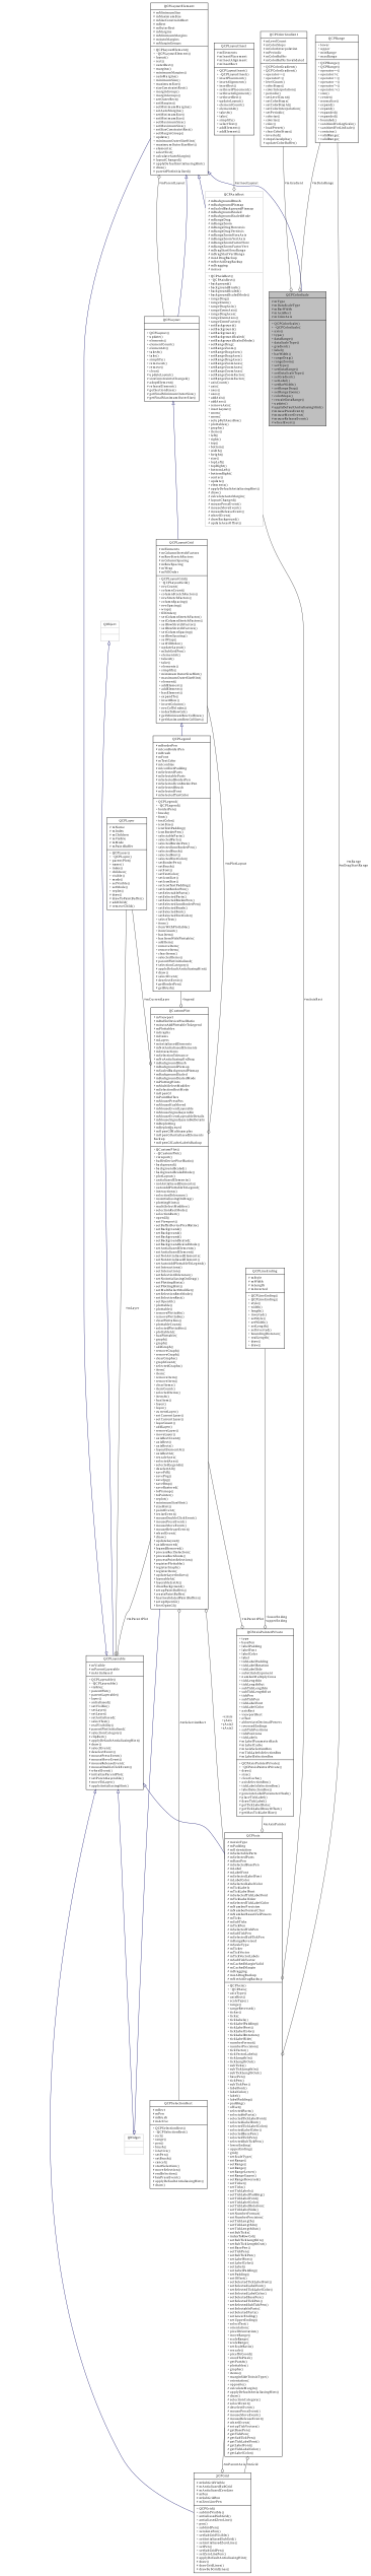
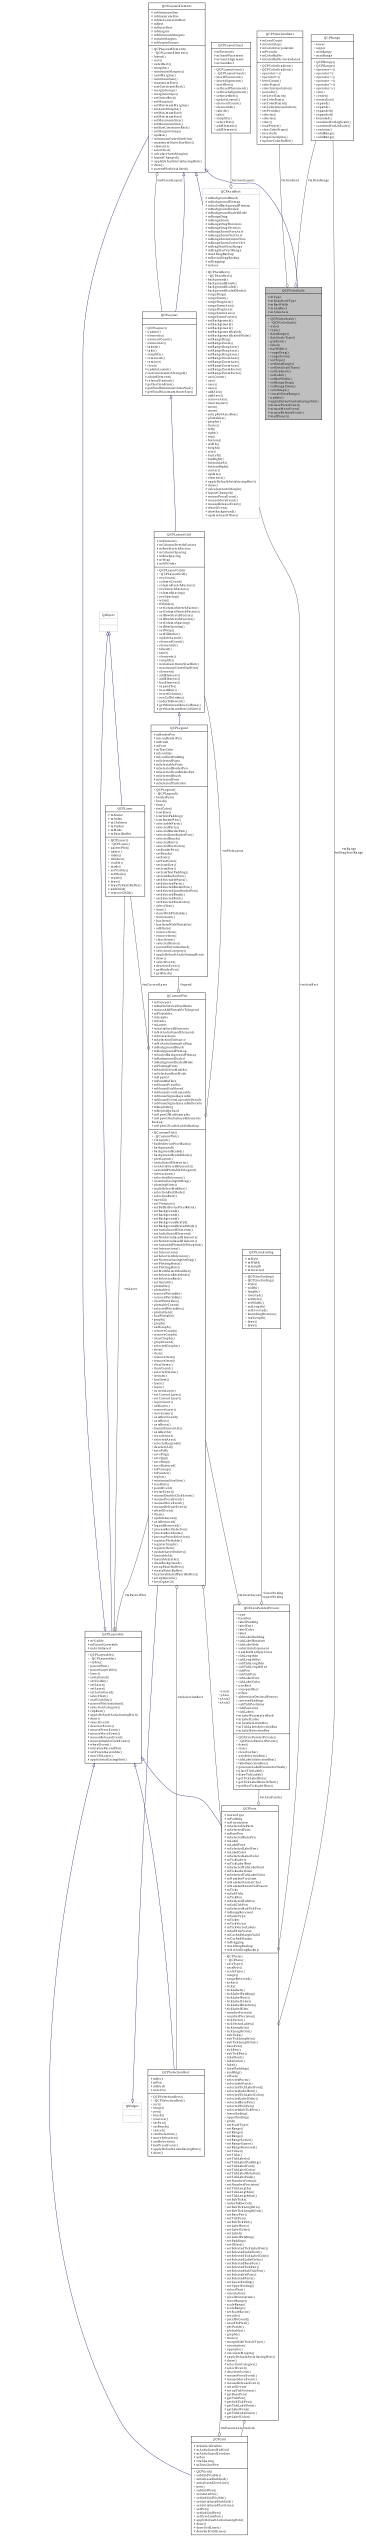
  digraph {
    fontname="PT Serif"
    node [color=black fillcolor=white fontname="PT Serif" fontsize=10 shape=record style=filled]
    edge [color=grey25 fontname="PT Serif" fontsize=10 labelfontname=Helvetica labelfontsize=10 style=solid arrowhead=odiamond]
-   n1 [fillcolor=grey75 fontcolor=black height=0.2 label="{QCPColorScale\n|# mType\l# mDataScaleType\l# mBarWidth\l# mAxisRect\l# mColorAxis\l|+ QCPColorScale()\l+ ~QCPColorScale()\l+ axis()\l+ type()\l+ dataRange()\l+ dataScaleType()\l+ gradient()\l+ label()\l+ barWidth()\l+ rangeDrag()\l+ rangeZoom()\l+ setType()\l+ setDataRange()\l+ setDataScaleType()\l+ setGradient()\l+ setLabel()\l+ setBarWidth()\l+ setRangeDrag()\l+ setRangeZoom()\l+ colorMaps()\l+ rescaleDataRange()\l+ update()\l# applyDefaultAntialiasingHint()\l# mousePressEvent()\l# mouseMoveEvent()\l# mouseReleaseEvent()\l# wheelEvent()\l}" width=0.4]
+   n1 [fillcolor=grey75 fontcolor=black height=0.2 label="{QCPColorScale\n|# mType\l# mDataScaleType\l# mBarWidth\l# mAxisRect\l# mColorAxis\l|+ QCPColorScale()\l+ ~QCPColorScale()\l+ axis()\l+ type()\l+ dataRange()\l+ dataScaleType()\l+ gradient()\l+ label()\l+ barWidth()\l+ rangeDrag()\l+ rangeZoom()\l+ setType()\l+ setDataRange()\l+ setDataScaleType()\l+ setGradient()\l+ setLabel()\l+ setBarWidth()\l+ setRangeDrag()\l+ setRangeZoom()\l+ colorMaps()\l+ rescaleDataRange()\l+ update()\l# applyDefaultAntialiasingHint()\l# mousePressEvent()\l# mouseMoveEvent()\l# mouseReleaseEvent()\l# loadPreset()\l}" width=0.4]
    n2 [height=0.2 label="{QCPLayoutElement\n|# mMinimumSize\l# mMaximumSize\l# mSizeConstraintRect\l# mRect\l# mOuterRect\l# mMargins\l# mMinimumMargins\l# mAutoMargins\l# mMarginGroups\l|+ QCPLayoutElement()\l+ ~QCPLayoutElement()\l+ layout()\l+ rect()\l+ outerRect()\l+ margins()\l+ minimumMargins()\l+ autoMargins()\l+ minimumSize()\l+ maximumSize()\l+ sizeConstraintRect()\l+ marginGroup()\l+ marginGroups()\l+ setOuterRect()\l+ setMargins()\l+ setMinimumMargins()\l+ setAutoMargins()\l+ setMinimumSize()\l+ setMinimumSize()\l+ setMaximumSize()\l+ setMaximumSize()\l+ setSizeConstraintRect()\l+ setMarginGroup()\l+ update()\l+ minimumOuterSizeHint()\l+ maximumOuterSizeHint()\l+ elements()\l+ selectTest()\l# calculateAutoMargin()\l# layoutChanged()\l# applyDefaultAntialiasingHint()\l# draw()\l# parentPlotInitialized()\l}" width=0.4]
    n3 [height=0.2 label="{QCPLayout\n||+ QCPLayout()\l+ update()\l+ elements()\l+ elementCount()\l+ elementAt()\l+ takeAt()\l+ take()\l+ simplify()\l+ removeAt()\l+ remove()\l+ clear()\l# updateLayout()\l# sizeConstraintsChanged()\l# adoptElement()\l# releaseElement()\l# getSectionSizes()\l# getFinalMinimumOuterSize()\l# getFinalMaximumOuterSize()\l}" width=0.4]
    n4 [color=grey75 height=0.2 label="{QCPAxisRect\n|# mBackgroundBrush\l# mBackgroundPixmap\l# mScaledBackgroundPixmap\l# mBackgroundScaled\l# mBackgroundScaledMode\l# mRangeDrag\l# mRangeZoom\l# mRangeDragHorzAxis\l# mRangeDragVertAxis\l# mRangeZoomHorzAxis\l# mRangeZoomVertAxis\l# mRangeZoomFactorHorz\l# mRangeZoomFactorVert\l# mDragStartHorzRange\l# mDragStartVertRange\l# mAADragBackup\l# mNotAADragBackup\l# mDragging\l# mAxes\l|+ QCPAxisRect()\l+ ~QCPAxisRect()\l+ background()\l+ backgroundBrush()\l+ backgroundScaled()\l+ backgroundScaledMode()\l+ rangeDrag()\l+ rangeZoom()\l+ rangeDragAxis()\l+ rangeZoomAxis()\l+ rangeDragAxes()\l+ rangeZoomAxes()\l+ rangeZoomFactor()\l+ setBackground()\l+ setBackground()\l+ setBackground()\l+ setBackgroundScaled()\l+ setBackgroundScaledMode()\l+ setRangeDrag()\l+ setRangeZoom()\l+ setRangeDragAxes()\l+ setRangeDragAxes()\l+ setRangeDragAxes()\l+ setRangeZoomAxes()\l+ setRangeZoomAxes()\l+ setRangeZoomAxes()\l+ setRangeZoomFactor()\l+ setRangeZoomFactor()\l+ axisCount()\l+ axis()\l+ axes()\l+ axes()\l+ addAxis()\l+ addAxes()\l+ removeAxis()\l+ insetLayout()\l+ zoom()\l+ zoom()\l+ setupFullAxesBox()\l+ plottables()\l+ graphs()\l+ items()\l+ left()\l+ right()\l+ top()\l+ bottom()\l+ width()\l+ height()\l+ size()\l+ topLeft()\l+ topRight()\l+ bottomLeft()\l+ bottomRight()\l+ center()\l+ update()\l+ elements()\l# applyDefaultAntialiasingHint()\l# draw()\l# calculateAutoMargin()\l# layoutChanged()\l# mousePressEvent()\l# mouseMoveEvent()\l# mouseReleaseEvent()\l# wheelEvent()\l# drawBackground()\l# updateAxesOffset()\l}" width=0.4]
-   n5 [height=0.2 label="{QCPLayoutGrid\n|# mElements\l# mColumnStretchFactors\l# mRowStretchFactors\l# mColumnSpacing\l# mRowSpacing\l# mWrap\l# mFillOrder\l|+ QCPLayoutGrid()\l+ ~QCPLayoutGrid()\l+ rowCount()\l+ columnCount()\l+ columnStretchFactors()\l+ rowStretchFactors()\l+ columnSpacing()\l+ rowSpacing()\l+ wrap()\l+ fillOrder()\l+ setColumnStretchFactor()\l+ setColumnStretchFactors()\l+ setRowStretchFactor()\l+ setRowStretchFactors()\l+ setColumnSpacing()\l+ setRowSpacing()\l+ setWrap()\l+ setFillOrder()\l+ updateLayout()\l+ mSubGridPen()\l+ elementAt()\l+ takeAt()\l+ take()\l+ elements()\l+ simplify()\l+ minimumOuterSizeHint()\l+ maximumOuterSizeHint()\l+ element()\l+ addElement()\l+ addElement()\l+ hasElement()\l+ expandTo()\l+ insertRow()\l+ insertColumn()\l+ rowColToIndex()\l+ indexToRowCol()\l# getMinimumRowColSizes()\l# getMaximumRowColSizes()\l}" width=0.4]
+   n5 [height=0.2 label="{QCPLayoutGrid\n|# mElements\l# mColumnStretchFactors\l# mRowStretchFactors\l# mColumnSpacing\l# mRowSpacing\l# mWrap\l# mFillOrder\l|+ QCPLayoutGrid()\l+ ~QCPLayoutGrid()\l+ rowCount()\l+ columnCount()\l+ columnStretchFactors()\l+ rowStretchFactors()\l+ columnSpacing()\l+ rowSpacing()\l+ wrap()\l+ fillOrder()\l+ setColumnStretchFactor()\l+ setColumnStretchFactors()\l+ setRowStretchFactor()\l+ setRowStretchFactors()\l+ setColumnSpacing()\l+ setRowSpacing()\l+ setWrap()\l+ setFillOrder()\l+ updateLayout()\l+ elementCount()\l+ elementAt()\l+ takeAt()\l+ take()\l+ elements()\l+ simplify()\l+ minimumOuterSizeHint()\l+ maximumOuterSizeHint()\l+ element()\l+ addElement()\l+ addElement()\l+ hasElement()\l+ expandTo()\l+ insertRow()\l+ insertColumn()\l+ rowColToIndex()\l+ indexToRowCol()\l# getMinimumRowColSizes()\l# getMaximumRowColSizes()\l}" width=0.4]
    n6 [height=0.2 label="{QCPAxis\n|# mAxisType\l# mPadding\l# mOrientation\l# mSelectableParts\l# mSelectedParts\l# mBasePen\l# mSelectedBasePen\l# mLabel\l# mLabelFont\l# mSelectedLabelFont\l# mLabelColor\l# mSelectedLabelColor\l# mTickLabels\l# mTickLabelFont\l# mSelectedTickLabelFont\l# mTickLabelColor\l# mSelectedTickLabelColor\l# mNumberPrecision\l# mNumberFormatChar\l# mNumberBeautifulPowers\l# mTicks\l# mSubTicks\l# mTickPen\l# mSelectedTickPen\l# mSubTickPen\l# mSelectedSubTickPen\l# mRangeReversed\l# mScaleType\l# mTicker\l# mTickVector\l# mTickVectorLabels\l# mSubTickVector\l# mCachedMarginValid\l# mCachedMargin\l# mDragging\l# mAADragBackup\l# mNotAADragBackup\l|+ QCPAxis()\l+ ~QCPAxis()\l+ axisType()\l+ axisRect()\l+ scaleType()\l+ range()\l+ rangeReversed()\l+ ticker()\l+ ticks()\l+ tickLabels()\l+ tickLabelPadding()\l+ tickLabelFont()\l+ tickLabelColor()\l+ tickLabelRotation()\l+ tickLabelSide()\l+ numberFormat()\l+ numberPrecision()\l+ tickVector()\l+ tickVectorLabels()\l+ tickLengthIn()\l+ tickLengthOut()\l+ subTicks()\l+ subTickLengthIn()\l+ subTickLengthOut()\l+ basePen()\l+ tickPen()\l+ subTickPen()\l+ labelFont()\l+ labelColor()\l+ label()\l+ labelPadding()\l+ padding()\l+ offset()\l+ selectedParts()\l+ selectableParts()\l+ selectedTickLabelFont()\l+ selectedLabelFont()\l+ selectedTickLabelColor()\l+ selectedLabelColor()\l+ selectedBasePen()\l+ selectedTickPen()\l+ selectedSubTickPen()\l+ lowerEnding()\l+ upperEnding()\l+ grid()\l+ setScaleType()\l+ setRange()\l+ setRange()\l+ setRange()\l+ setRangeLower()\l+ setRangeUpper()\l+ setRangeReversed()\l+ setTicker()\l+ setTicks()\l+ setTickLabels()\l+ setTickLabelPadding()\l+ setTickLabelFont()\l+ setTickLabelColor()\l+ setTickLabelRotation()\l+ setTickLabelSide()\l+ setNumberFormat()\l+ setNumberPrecision()\l+ setTickLength()\l+ setTickLengthIn()\l+ setTickLengthOut()\l+ setSubTicks()\l+ indexToRowCol()\l+ setSubTickLengthIn()\l+ setSubTickLengthOut()\l+ setBasePen()\l+ setTickPen()\l+ setSubTickPen()\l+ setLabelFont()\l+ setLabelColor()\l+ setLabel()\l+ setLabelPadding()\l+ setPadding()\l+ setOffset()\l+ setSelectedTickLabelFont()\l+ setSelectedLabelFont()\l+ setSelectedTickLabelColor()\l+ setSelectedLabelColor()\l+ setSelectedBasePen()\l+ setSelectedTickPen()\l+ setSelectedSubTickPen()\l+ setSelectableParts()\l+ setSelectedParts()\l+ setLowerEnding()\l+ setUpperEnding()\l+ selectTest()\l+ orientation()\l+ pixelOrientation()\l+ moveRange()\l+ scaleRange()\l+ scaleRange()\l+ setScaleRatio()\l+ rescale()\l+ pixelToCoord()\l+ coordToPixel()\l+ getPartAt()\l+ plottables()\l+ graphs()\l+ items()\l+ marginSideToAxisType()\l+ orientation()\l+ opposite()\l# calculateMargin()\l# applyDefaultAntialiasingHint()\l# draw()\l# selectionCategory()\l# selectEvent()\l# deselectEvent()\l# mousePressEvent()\l# mouseMoveEvent()\l# mouseReleaseEvent()\l# wheelEvent()\l# setupTickVectors()\l# getBasePen()\l# getTickPen()\l# getSubTickPen()\l# getTickLabelFont()\l# getLabelFont()\l# getTickLabelColor()\l# getLabelColor()\l}" width=0.4]
    n7 [height=0.2 label="{QCPLayerable\n|# mVisible\l# mParentLayerable\l# mAntialiased\l|+ QCPLayerable()\l+ ~QCPLayerable()\l+ visible()\l+ parentPlot()\l+ parentLayerable()\l+ layer()\l+ antialiased()\l+ setVisible()\l+ setLayer()\l+ setLayer()\l+ setAntialiased()\l+ selectTest()\l+ realVisibility()\l# parentPlotInitialized()\l# selectionCategory()\l# clipRect()\l# applyDefaultAntialiasingHint()\l# draw()\l# selectEvent()\l# deselectEvent()\l# mousePressEvent()\l# mouseMoveEvent()\l# mouseReleaseEvent()\l# mouseDoubleClickEvent()\l# wheelEvent()\l# initializeParentPlot()\l# setParentLayerable()\l# moveToLayer()\l# applyAntialiasingHint()\l}" width=0.4]
    n8 [height=0.2 label="{QCPSelectionRect\n|# mRect\l# mPen\l# mBrush\l# mActive\l|+ QCPSelectionRect()\l+ ~QCPSelectionRect()\l+ rect()\l+ range()\l+ pen()\l+ brush()\l+ isActive()\l+ setPen()\l+ setBrush()\l+ cancel()\l# startSelection()\l# moveSelection()\l# endSelection()\l# keyPressEvent()\l# applyDefaultAntialiasingHint()\l# draw()\l}" width=0.4]
-   n9 [height=0.2 label="{QCPGrid\n|# mSubGridVisible\l# mAntialiasedSubGrid\l# mAntialiasedZeroLine\l# mPen\l# mSubGridPen\l# mZeroLinePen\l|+ QCPGrid()\l+ subGridVisible()\l+ antialiasedSubGrid()\l+ antialiasedZeroLine()\l+ pen()\l+ subGridPen()\l+ zeroLinePen()\l+ setSubGridVisible()\l+ setAntialiasedSubGrid()\l+ setAntialiasedZeroLine()\l+ setPen()\l+ setSubGridPen()\l+ setZeroLinePen()\l# applyDefaultAntialiasingHint()\l# draw()\l# drawGridLines()\l# drawSubGridLines()\l}" width=0.4]
+   n9 [height=0.2 label="{QCPGrid\n|# mSubGridVisible\l# mAntialiasedSubGrid\l# mAntialiasedZeroLine\l# mPen\l# rowSpacing\l# mZeroLinePen\l|+ QCPGrid()\l+ subGridVisible()\l+ antialiasedSubGrid()\l+ antialiasedZeroLine()\l+ pen()\l+ subGridPen()\l+ zeroLinePen()\l+ setSubGridVisible()\l+ setAntialiasedSubGrid()\l+ setAntialiasedZeroLine()\l+ setPen()\l+ setSubGridPen()\l+ setZeroLinePen()\l# applyDefaultAntialiasingHint()\l# draw()\l# drawGridLines()\l# drawSubGridLines()\l}" width=0.4]
    n10 [height=0.2 label="{QCustomPlot\n|# mViewport\l# mBufferDevicePixelRatio\l# mAutoAddPlottableToLegend\l# mPlottables\l# mGraphs\l# mItems\l# mLayers\l# mAntialiasedElements\l# mNotAntialiasedElements\l# mInteractions\l# mSelectionTolerance\l# mNoAntialiasingOnDrag\l# mBackgroundBrush\l# mBackgroundPixmap\l# mScaledBackgroundPixmap\l# mBackgroundScaled\l# mBackgroundScaledMode\l# mPlottingHints\l# mMultiSelectModifier\l# mSelectionRectMode\l# mOpenGl\l# mPaintBuffers\l# mMousePressPos\l# mMouseHasMoved\l# mMouseEventLayerable\l# mMouseSignalLayerable\l# mMouseEventLayerableDetails\l# mMouseSignalLayerableDetails\l# mReplotting\l# mReplotQueued\l# mOpenGlMultisamples\l# mOpenGlAntialiasedElements\lBackup\l# mOpenGlCacheLabelsBackup\l|+ QCustomPlot()\l+ ~QCustomPlot()\l+ viewport()\l+ bufferDevicePixelRatio()\l+ background()\l+ backgroundScaled()\l+ backgroundScaledMode()\l+ plotLayout()\l+ antialiasedElements()\l+ notAntialiasedElements()\l+ autoAddPlottableToLegend()\l+ interactions()\l+ selectionTolerance()\l+ noAntialiasingOnDrag()\l+ plottingHints()\l+ multiSelectModifier()\l+ selectionRectMode()\l+ selectionRect()\l+ openGl()\l+ setViewport()\l+ setBufferDevicePixelRatio()\l+ setBackground()\l+ setBackground()\l+ setBackground()\l+ setBackgroundScaled()\l+ setBackgroundScaledMode()\l+ setAntialiasedElements()\l+ setAntialiasedElement()\l+ setNotAntialiasedElements()\l+ setNotAntialiasedElement()\l+ setAutoAddPlottableToLegend()\l+ setInteractions()\l+ setInteraction()\l+ setSelectionTolerance()\l+ setNoAntialiasingOnDrag()\l+ setPlottingHints()\l+ setPlottingHint()\l+ setMultiSelectModifier()\l+ setSelectionRectMode()\l+ setSelectionRect()\l+ setOpenGl()\l+ plottable()\l+ plottable()\l+ removePlottable()\l+ removePlottable()\l+ clearPlottables()\l+ plottableCount()\l+ selectedPlottables()\l+ plottableAt()\l+ hasPlottable()\l+ graph()\l+ graph()\l+ addGraph()\l+ removeGraph()\l+ removeGraph()\l+ clearGraphs()\l+ graphCount()\l+ selectedGraphs()\l+ item()\l+ item()\l+ removeItem()\l+ removeItem()\l+ clearItems()\l+ itemCount()\l+ selectedItems()\l+ itemAt()\l+ hasItem()\l+ layer()\l+ layer()\l+ currentLayer()\l+ setCurrentLayer()\l+ setCurrentLayer()\l+ layerCount()\l+ addLayer()\l+ removeLayer()\l+ moveLayer()\l+ axisRectCount()\l+ axisRect()\l+ axisRects()\l+ layoutElementAt()\l+ axisRectAt()\l+ rescaleAxes()\l+ selectedAxes()\l+ selectedLegends()\l+ deselectAll()\l+ savePdf()\l+ savePng()\l+ saveJpg()\l+ saveBmp()\l+ saveRastered()\l+ toPixmap()\l+ toPainter()\l+ replot()\l# minimumSizeHint()\l# sizeHint()\l# paintEvent()\l# resizeEvent()\l# mouseDoubleClickEvent()\l# mousePressEvent()\l# mouseMoveEvent()\l# mouseReleaseEvent()\l# wheelEvent()\l# draw()\l# updateLayout()\l# axisRemoved()\l# legendRemoved()\l# processRectSelection()\l# processRectZoom()\l# processPointSelection()\l# registerPlottable()\l# registerGraph()\l# registerItem()\l# updateLayerIndices()\l# layerableAt()\l# layerableListAt()\l# drawBackground()\l# setupPaintBuffers()\l# createPaintBuffer()\l# hasInvalidatedPaintBuffers()\l# setupOpenGl()\l# freeOpenGl()\l}" width=0.4]
    n11 [color=grey75 height=0.2 label="{QObject\n||}" width=0.4]
    n12 [height=0.2 label="{QCPLayer\n|# mName\l# mIndex\l# mChildren\l# mVisible\l# mMode\l# mPaintBuffer\l|+ QCPLayer()\l+ ~QCPLayer()\l+ parentPlot()\l+ name()\l+ index()\l+ children()\l+ visible()\l+ mode()\l+ setVisible()\l+ setMode()\l+ replot()\l# draw()\l# drawToPaintBuffer()\l# addChild()\l# removeChild()\l}" width=0.4]
    n13 [height=0.2 label="{QCPAxisPainterPrivate\n|+ type\l+ basePen\l+ labelPadding\l+ labelFont\l+ labelColor\l+ label\l+ tickLabelPadding\l+ tickLabelRotation\l+ tickLabelSide\l+ substituteExponent\l+ numberMultiplyCross\l+ tickLengthIn\l+ tickLengthOut\l+ subTickLengthIn\l+ subTickLengthOut\l+ tickPen\l+ subTickPen\l+ tickLabelFont\l+ tickLabelColor\l+ axisRect\l+ viewportRect\l+ offset\l+ abbreviateDecimalPowers\l+ reversedEndings\l+ subTickPositions\l+ tickPositions\l+ tickLabels\l# mLabelParameterHash\l# mLabelCache\l# mAxisSelectionBox\l# mTickLabelsSelectionBox\l# mLabelSelectionBox\l|+ QCPAxisPainterPrivate()\l+ ~QCPAxisPainterPrivate()\l+ draw()\l+ size()\l+ clearCache()\l+ axisSelectionBox()\l+ tickLabelsSelectionBox()\l+ labelSelectionBox()\l# generateLabelParameterHash()\l# placeTickLabel()\l# drawTickLabel()\l# getTickLabelData()\l# getTickLabelDrawOffset()\l# getMaxTickLabelSize()\l}" width=0.4]
    n14 [color=grey75 height=0.2 label="{QWidget\n||}" width=0.4]
    n15 [height=0.2 label="{QCPLegend\n|# mBorderPen\l# mIconBorderPen\l# mBrush\l# mFont\l# mTextColor\l# mIconSize\l# mIconTextPadding\l# mSelectedParts\l# mSelectableParts\l# mSelectedBorderPen\l# mSelectedIconBorderPen\l# mSelectedBrush\l# mSelectedFont\l# mSelectedTextColor\l|+ QCPLegend()\l+ ~QCPLegend()\l+ borderPen()\l+ brush()\l+ font()\l+ textColor()\l+ iconSize()\l+ iconTextPadding()\l+ iconBorderPen()\l+ selectableParts()\l+ selectedParts()\l+ selectedBorderPen()\l+ selectedIconBorderPen()\l+ selectedBrush()\l+ selectedFont()\l+ selectedTextColor()\l+ setBorderPen()\l+ setBrush()\l+ setFont()\l+ setTextColor()\l+ setIconSize()\l+ setIconSize()\l+ setIconTextPadding()\l+ setIconBorderPen()\l+ setSelectableParts()\l+ setSelectedParts()\l+ setSelectedBorderPen()\l+ setSelectedIconBorderPen()\l+ setSelectedBrush()\l+ setSelectedFont()\l+ setSelectedTextColor()\l+ selectTest()\l+ item()\l+ itemWithPlottable()\l+ itemCount()\l+ hasItem()\l+ hasItemWithPlottable()\l+ addItem()\l+ removeItem()\l+ removeItem()\l+ clearItems()\l+ selectedItems()\l# parentPlotInitialized()\l# selectionCategory()\l# applyDefaultAntialiasingHint()\l# draw()\l# selectEvent()\l# deselectEvent()\l# getBorderPen()\l# getBrush()\l}" width=0.4]
    n16 [height=0.2 label="{QCPLayoutInset\n|# mElements\l# mInsetPlacement\l# mInsetAlignment\l# mInsetRect\l|+ QCPLayoutInset()\l+ ~QCPLayoutInset()\l+ insetPlacement()\l+ insetAlignment()\l+ insetRect()\l+ setInsetPlacement()\l+ setInsetAlignment()\l+ setInsetRect()\l+ updateLayout()\l+ elementCount()\l+ elementAt()\l+ takeAt()\l+ take()\l+ simplify()\l+ selectTest()\l+ addElement()\l+ addElement()\l}" width=0.4]
    n17 [height=0.2 label="{QCPRange\n|+ lower\l+ upper\l+ minRange\l+ maxRange\l|+ QCPRange()\l+ QCPRange()\l+ operator==()\l+ operator!=()\l+ operator+=()\l+ operator-=()\l+ operator*=()\l+ operator/=()\l+ size()\l+ center()\l+ normalize()\l+ expand()\l+ expand()\l+ expanded()\l+ expanded()\l+ bounded()\l+ sanitizedForLogScale()\l+ sanitizedForLinScale()\l+ contains()\l+ validRange()\l+ validRange()\l}" width=0.4]
    n18 [height=0.2 label="{QCPLineEnding\n|# mStyle\l# mWidth\l# mLength\l# mInverted\l|+ QCPLineEnding()\l+ QCPLineEnding()\l+ style()\l+ width()\l+ length()\l+ inverted()\l+ setStyle()\l+ setWidth()\l+ setLength()\l+ setInverted()\l+ boundingDistance()\l+ realLength()\l+ draw()\l+ draw()\l}" width=0.4]
    n19 [height=0.2 label="{QCPColorGradient\n|# mLevelCount\l# mColorStops\l# mColorInterpolation\l# mPeriodic\l# mColorBuffer\l# mColorBufferInvalidated\l|+ QCPColorGradient()\l+ QCPColorGradient()\l+ operator==()\l+ operator!=()\l+ levelCount()\l+ colorStops()\l+ colorInterpolation()\l+ periodic()\l+ setLevelCount()\l+ setColorStops()\l+ setColorStopAt()\l+ setColorInterpolation()\l+ setPeriodic()\l+ colorize()\l+ colorize()\l+ color()\l+ loadPreset()\l+ clearColorStops()\l+ inverted()\l# stopsUseAlpha()\l# updateColorBuffer()\l}" width=0.4]
    n2 -> n1 [arrowtail=onormal color=midnightblue dir=back arrowhead=""]
    n2 -> n3 [arrowtail=onormal color=midnightblue dir=back arrowhead=""]
    n2 -> n4 [arrowtail=onormal color=midnightblue dir=back arrowhead=""]
    n3 -> n2 [label=" #mParentLayout"]
    n3 -> n5 [arrowtail=onormal color=midnightblue dir=back arrowhead=""]
    n4 -> n6 [label=" #mAxisRect"]
    n5 -> n10 [label=" #mPlotLayout"]
    n5 -> n15 [arrowtail=onormal color=midnightblue dir=back arrowhead=""]
    n6 -> n9 [label=" #mParentAxis"]
    n6 -> n10 [label=" +xAxis\n+yAxis\n+yAxis2\n+xAxis2"]
    n7 -> n2 [arrowtail=onormal color=midnightblue dir=back arrowhead=""]
    n7 -> n6 [arrowtail=onormal color=midnightblue dir=back arrowhead=""]
-   n7 -> n14 [arrowtail=onormal color=midnightblue dir=back arrowhead=""]
+   n7 -> n8 [arrowtail=onormal color=midnightblue dir=back arrowhead=""]
    n7 -> n9 [arrowtail=onormal color=midnightblue dir=back arrowhead=""]
    n8 -> n10 [label=" #mSelectionRect"]
    n9 -> n6 [label=" #mGrid"]
    n10 -> n7 [label=" #mParentPlot"]
-   n10 -> n13 [label=" #mParentPlot"]
+   n10 -> n13 [label=" #mInsetLayout"]
    n11 -> n7 [arrowtail=onormal color=midnightblue dir=back arrowhead=""]
+   n11 -> n12 [arrowtail=onormal color=midnightblue dir=back arrowhead=""]
    n12 -> n7 [label=" #mLayer"]
    n12 -> n10 [label=" #mCurrentLayer"]
    n13 -> n6 [label=" #mAxisPainter"]
    n14 -> n10 [arrowtail=onormal color=midnightblue dir=back arrowhead=""]
    n15 -> n10 [label=" +legend"]
    n16 -> n4 [label=" #mInsetLayout"]
    n17 -> n1 [label=" #mDataRange"]
    n17 -> n6 [label=" #mRange\n#mDragStartRange"]
    n18 -> n13 [label=" +lowerEnding\n+upperEnding"]
    n19 -> n1 [label=" #mGradient"]
  }
